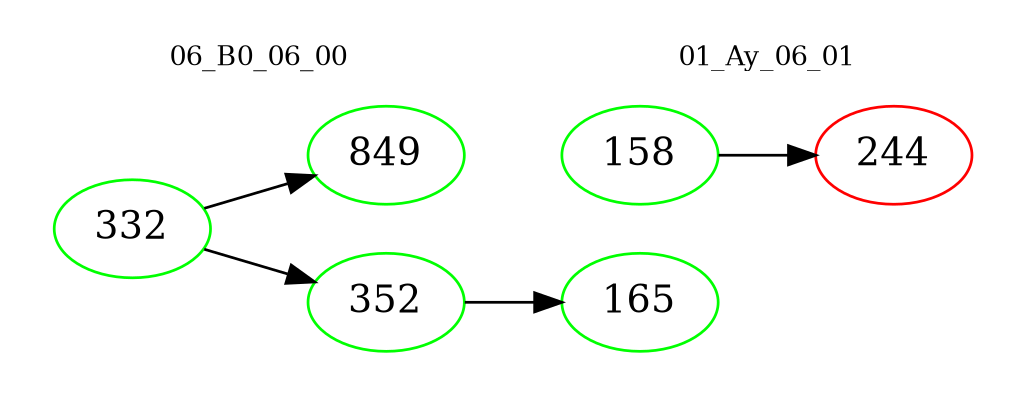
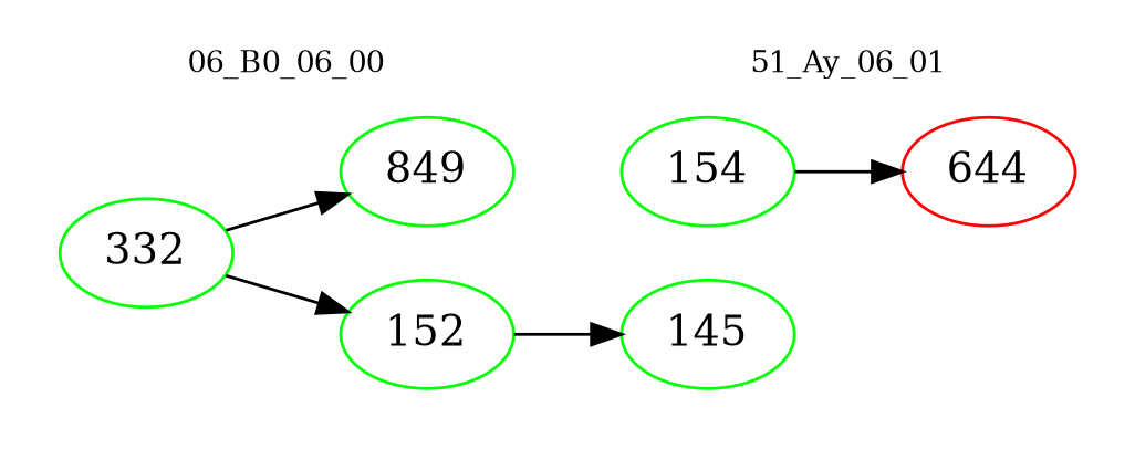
  digraph {
    rankdir=LR
    node [color=green]
    edge [color=black]
-   n1 [label=158]
-   n2 [label=165]
-   n3 [color=red label=244]
+   n1 [label=154]
+   n2 [label=145]
+   n3 [color=red label=644]
    n4 [label=332]
-   n5 [label=352]
+   n5 [label=152]
    n6 [label=849]
    subgraph cluster_1 {
      color=white
      fontsize=10
-     label="01_Ay_06_01"
+     label="51_Ay_06_01"
      n1
      n2
      n3
    }
    subgraph cluster_2 {
      color=white
      fontsize=10
      label="06_B0_06_00"
      n4
      n5
      n6
    }
    n1 -> n3
    n4 -> n5
    n4 -> n6
    n5 -> n2
  }
